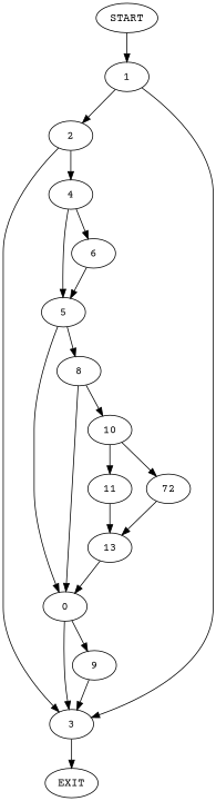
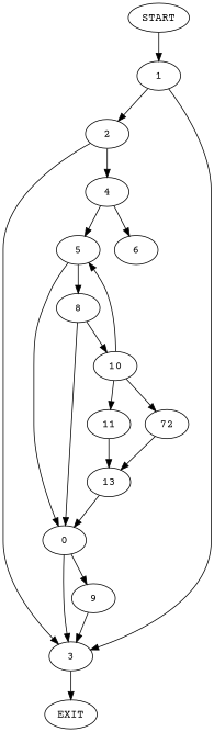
  digraph {
    fontname="Courier Prime"
    node [fontname="Courier Prime"]
    edge [fontname="Courier Prime"]
    n1 [label=START]
    1
    2
    3
    n5 [label=EXIT]
    4
    5
    6
    n9 [label=0]
    8
    9
    10
    11
    n14 [label=72]
    13
    n1 -> 1
    1 -> 2
    1 -> 3
    2 -> 3
    2 -> 4
    3 -> n5
    4 -> 5
    4 -> 6
    5 -> n9
    5 -> 8
-   6 -> 5
+   10 -> 5
    n9 -> 3
    n9 -> 9
    8 -> n9
    8 -> 10
    9 -> 3
    10 -> 11
    10 -> n14
    11 -> 13
    n14 -> 13
    13 -> n9
  }
